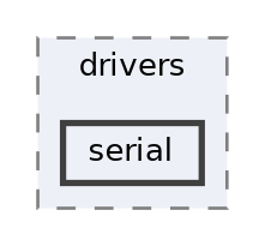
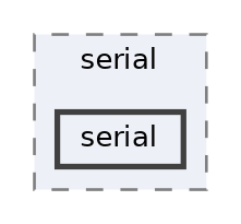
  digraph {
    compound=true
    n1 [color=grey25 fillcolor="#edf0f7" fontname=Helvetica fontsize=10 height=0.2 label=serial shape=box style="filled,bold" width=0.4]
    subgraph cluster_1 {
      bgcolor="#edf0f7"
      fontname=Helvetica
      fontsize=10
-     label=drivers
+     label=serial
      pencolor=grey50
      style="filled,dashed"
      n1
    }
  }
